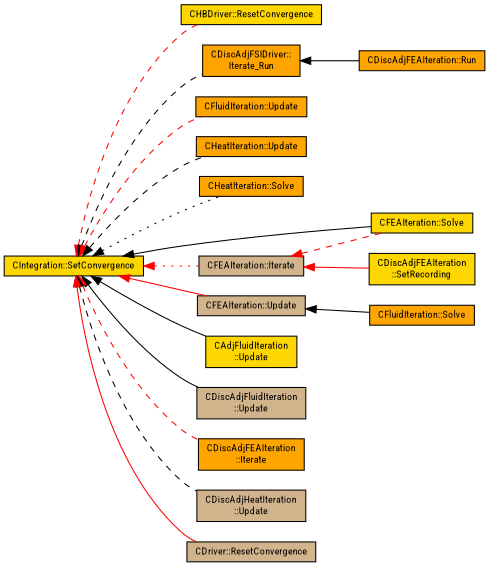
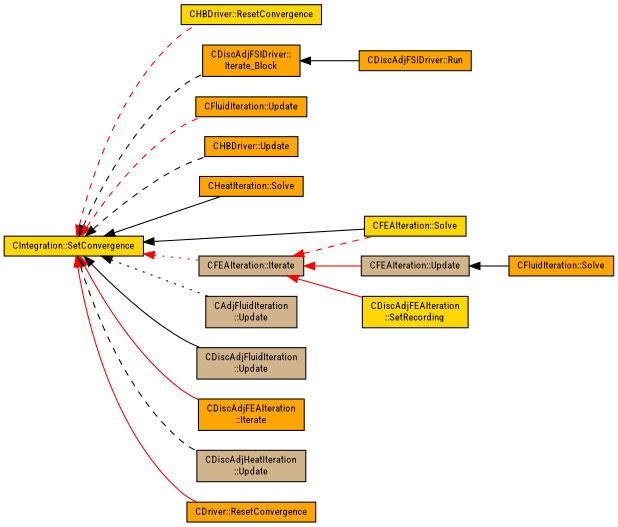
  digraph {
    fontname="Roboto Condensed"
    rankdir=LR
    node [color=black fillcolor=orange fontname="Roboto Condensed" fontsize=10 shape=record style=filled]
    edge [color=black dir=back fontname="Roboto Condensed" fontsize=10 labelfontname=Helvetica labelfontsize=10 style=solid]
    n1 [fillcolor=gold fontcolor=black height=0.2 label="CIntegration::SetConvergence" width=0.4]
    n2 [fillcolor=gold height=0.2 label="CHBDriver::ResetConvergence" width=0.4]
-   n3 [height=0.2 label="CDiscAdjFSIDriver::\lIterate_Run" width=0.4]
+   n3 [height=0.2 label="CDiscAdjFSIDriver::\lIterate_Block" width=0.4]
    n4 [height=0.2 label="CFluidIteration::Update" width=0.4]
-   n5 [height=0.2 label="CHeatIteration::Update" width=0.4]
+   n5 [height=0.2 label="CHBDriver::Update" width=0.4]
    n6 [height=0.2 label="CHeatIteration::Solve" width=0.4]
    n7 [fillcolor=tan height=0.2 label="CFEAIteration::Iterate" width=0.4]
    n8 [fillcolor=gold height=0.2 label="CFEAIteration::Solve" width=0.4]
    n9 [fillcolor=tan height=0.2 label="CFEAIteration::Update" width=0.4]
-   n10 [fillcolor=gold height=0.2 label="CAdjFluidIteration\l::Update" width=0.4]
+   n10 [fillcolor=tan height=0.2 label="CAdjFluidIteration\l::Update" width=0.4]
    n11 [fillcolor=tan height=0.2 label="CDiscAdjFluidIteration\l::Update" width=0.4]
    n12 [height=0.2 label="CDiscAdjFEAIteration\l::Iterate" width=0.4]
    n13 [fillcolor=tan height=0.2 label="CDiscAdjHeatIteration\l::Update" width=0.4]
-   n14 [fillcolor=tan height=0.2 label="CDriver::ResetConvergence" width=0.4]
-   n15 [height=0.2 label="CDiscAdjFEAIteration::Run" width=0.4]
+   n14 [height=0.2 label="CDriver::ResetConvergence" width=0.4]
+   n15 [height=0.2 label="CDiscAdjFSIDriver::Run" width=0.4]
    n16 [height=0.2 label="CFluidIteration::Solve" width=0.4]
    n17 [fillcolor=gold height=0.2 label="CDiscAdjFEAIteration\l::SetRecording" width=0.4]
    n1 -> n2 [color=red style=dashed]
    n1 -> n3 [style=dashed]
    n1 -> n4 [color=red style=dashed]
    n1 -> n5 [style=dashed]
-   n1 -> n6 [style=dotted]
+   n1 -> n6
    n1 -> n7 [color=red style=dotted]
    n1 -> n8
-   n1 -> n9 [color=red]
-   n1 -> n10
+   n7 -> n9 [color=red]
+   n1 -> n10 [style=dotted]
    n1 -> n11
-   n1 -> n12 [color=red style=dashed]
+   n1 -> n12 [color=red]
    n1 -> n13 [style=dashed]
    n1 -> n14 [color=red]
    n3 -> n15
    n7 -> n8 [color=red style=dashed]
    n7 -> n17 [color=red]
    n9 -> n16
  }
